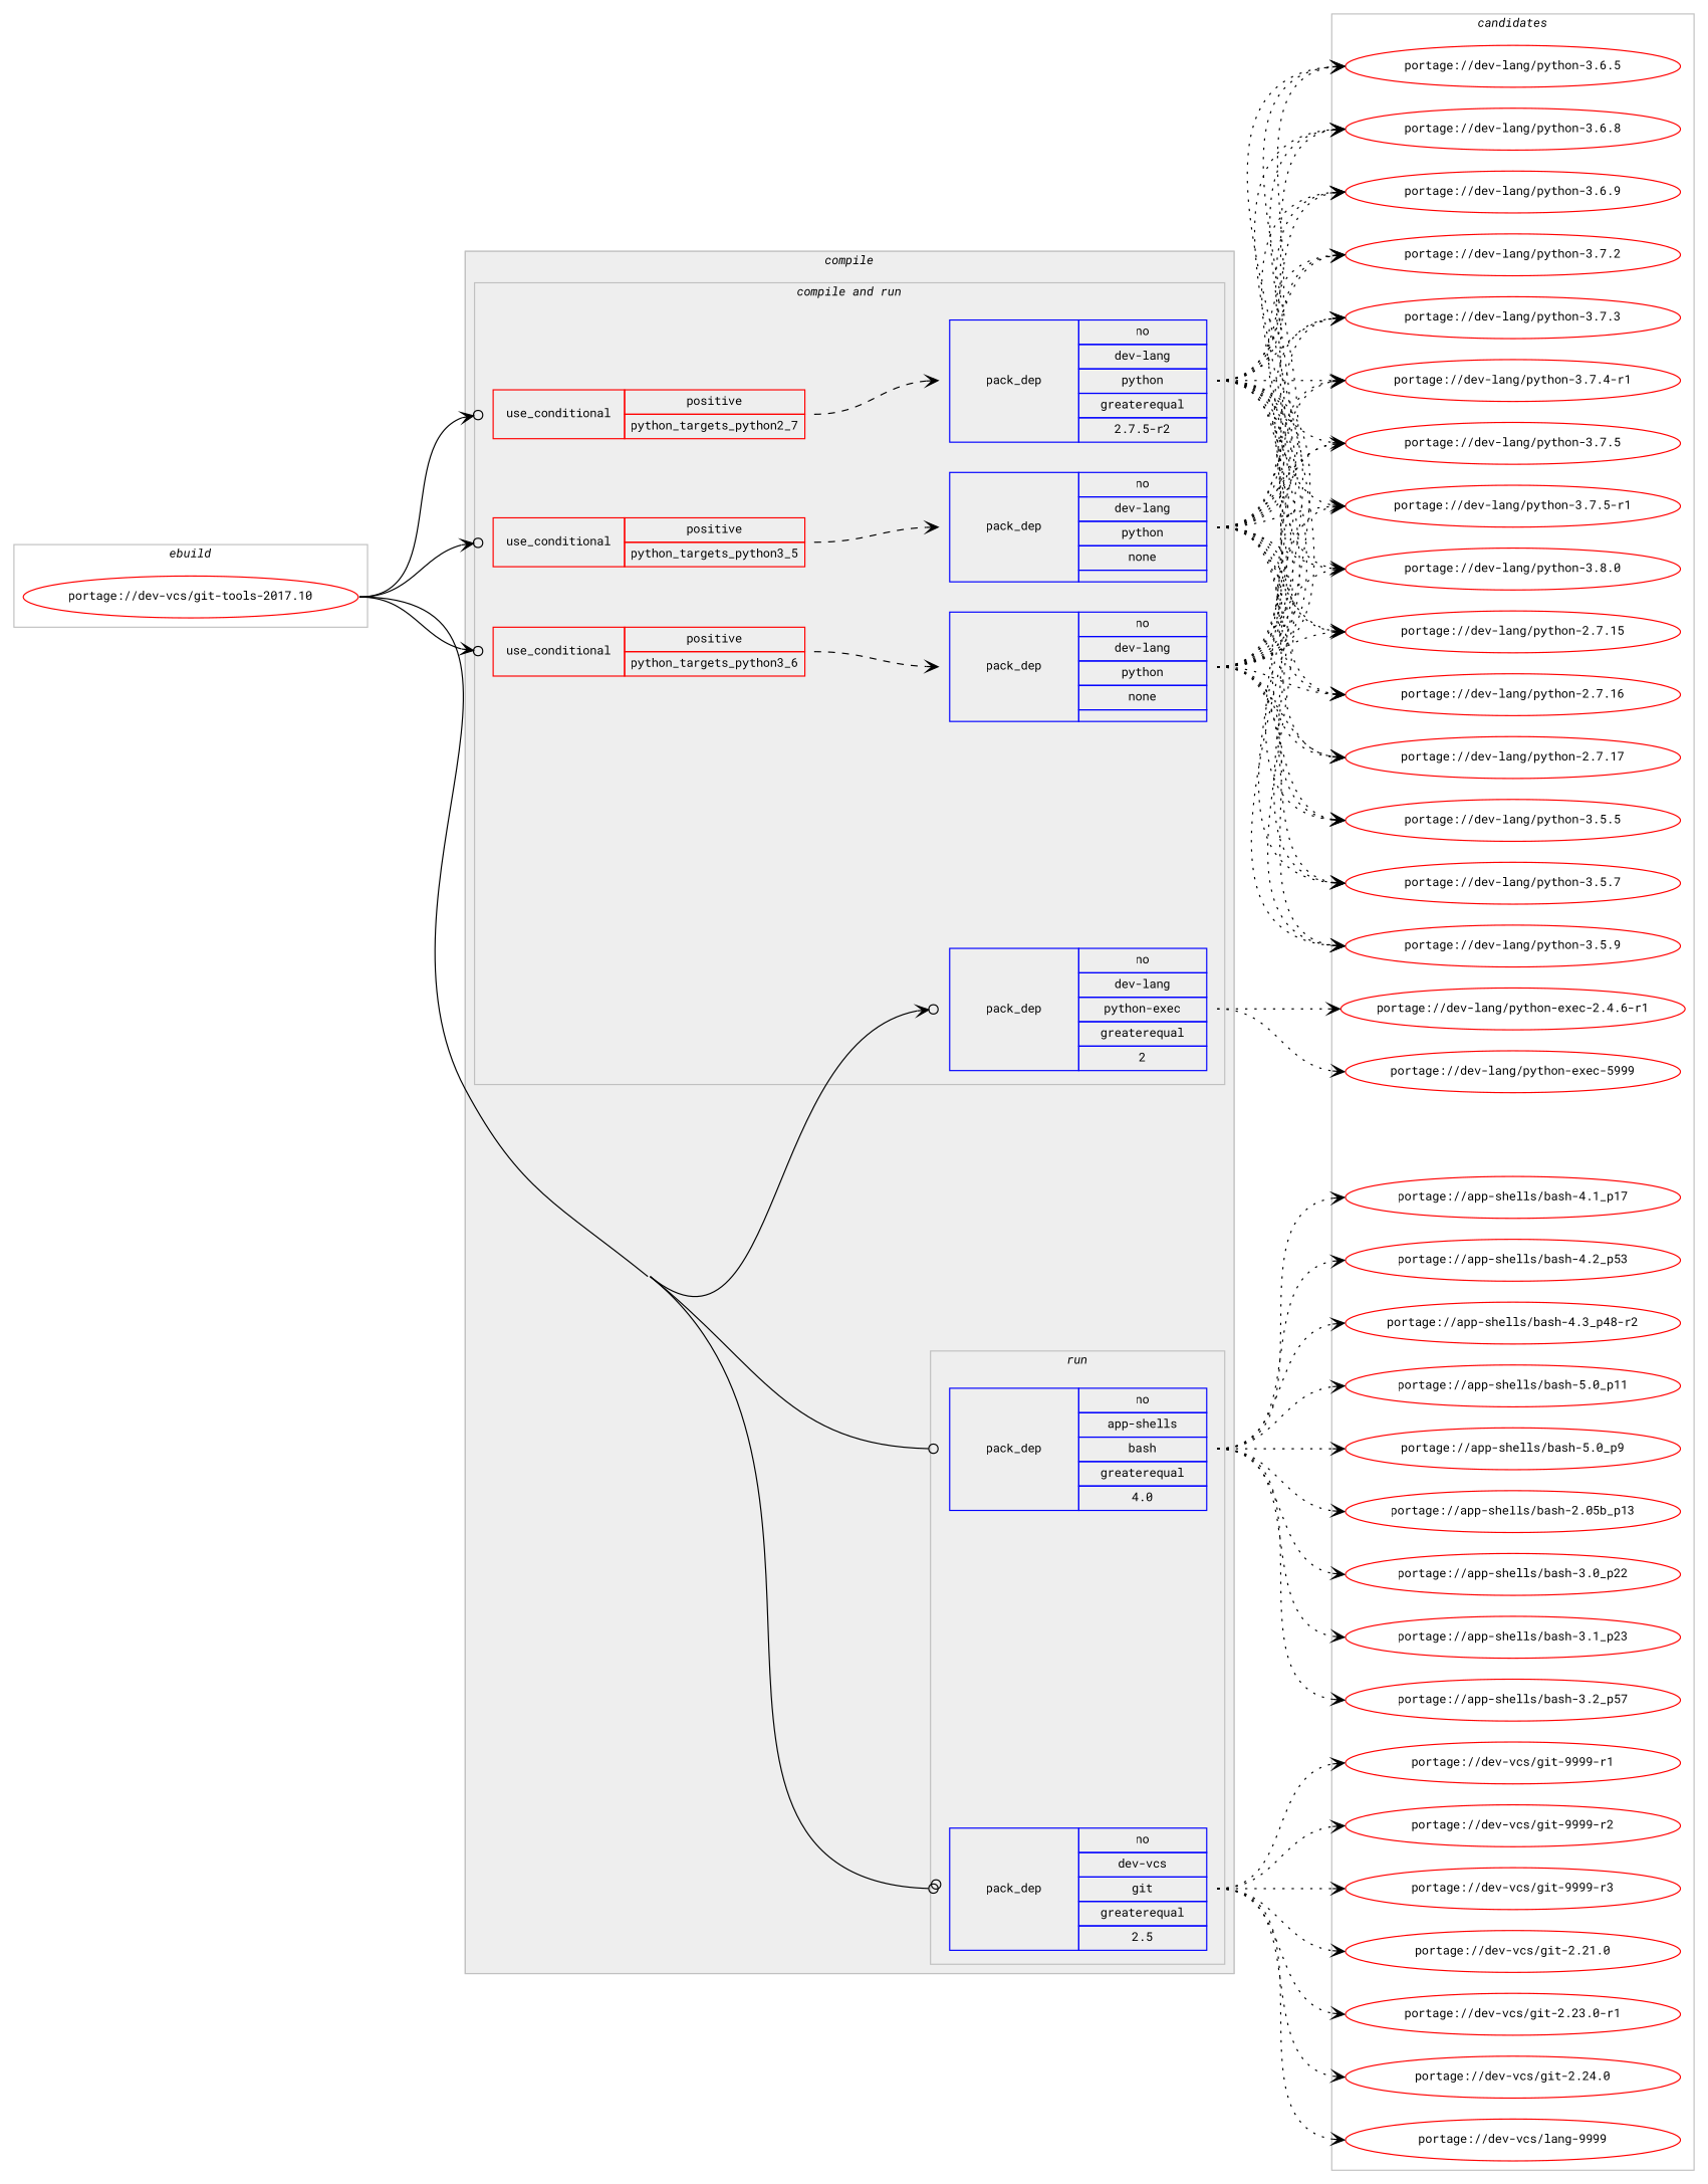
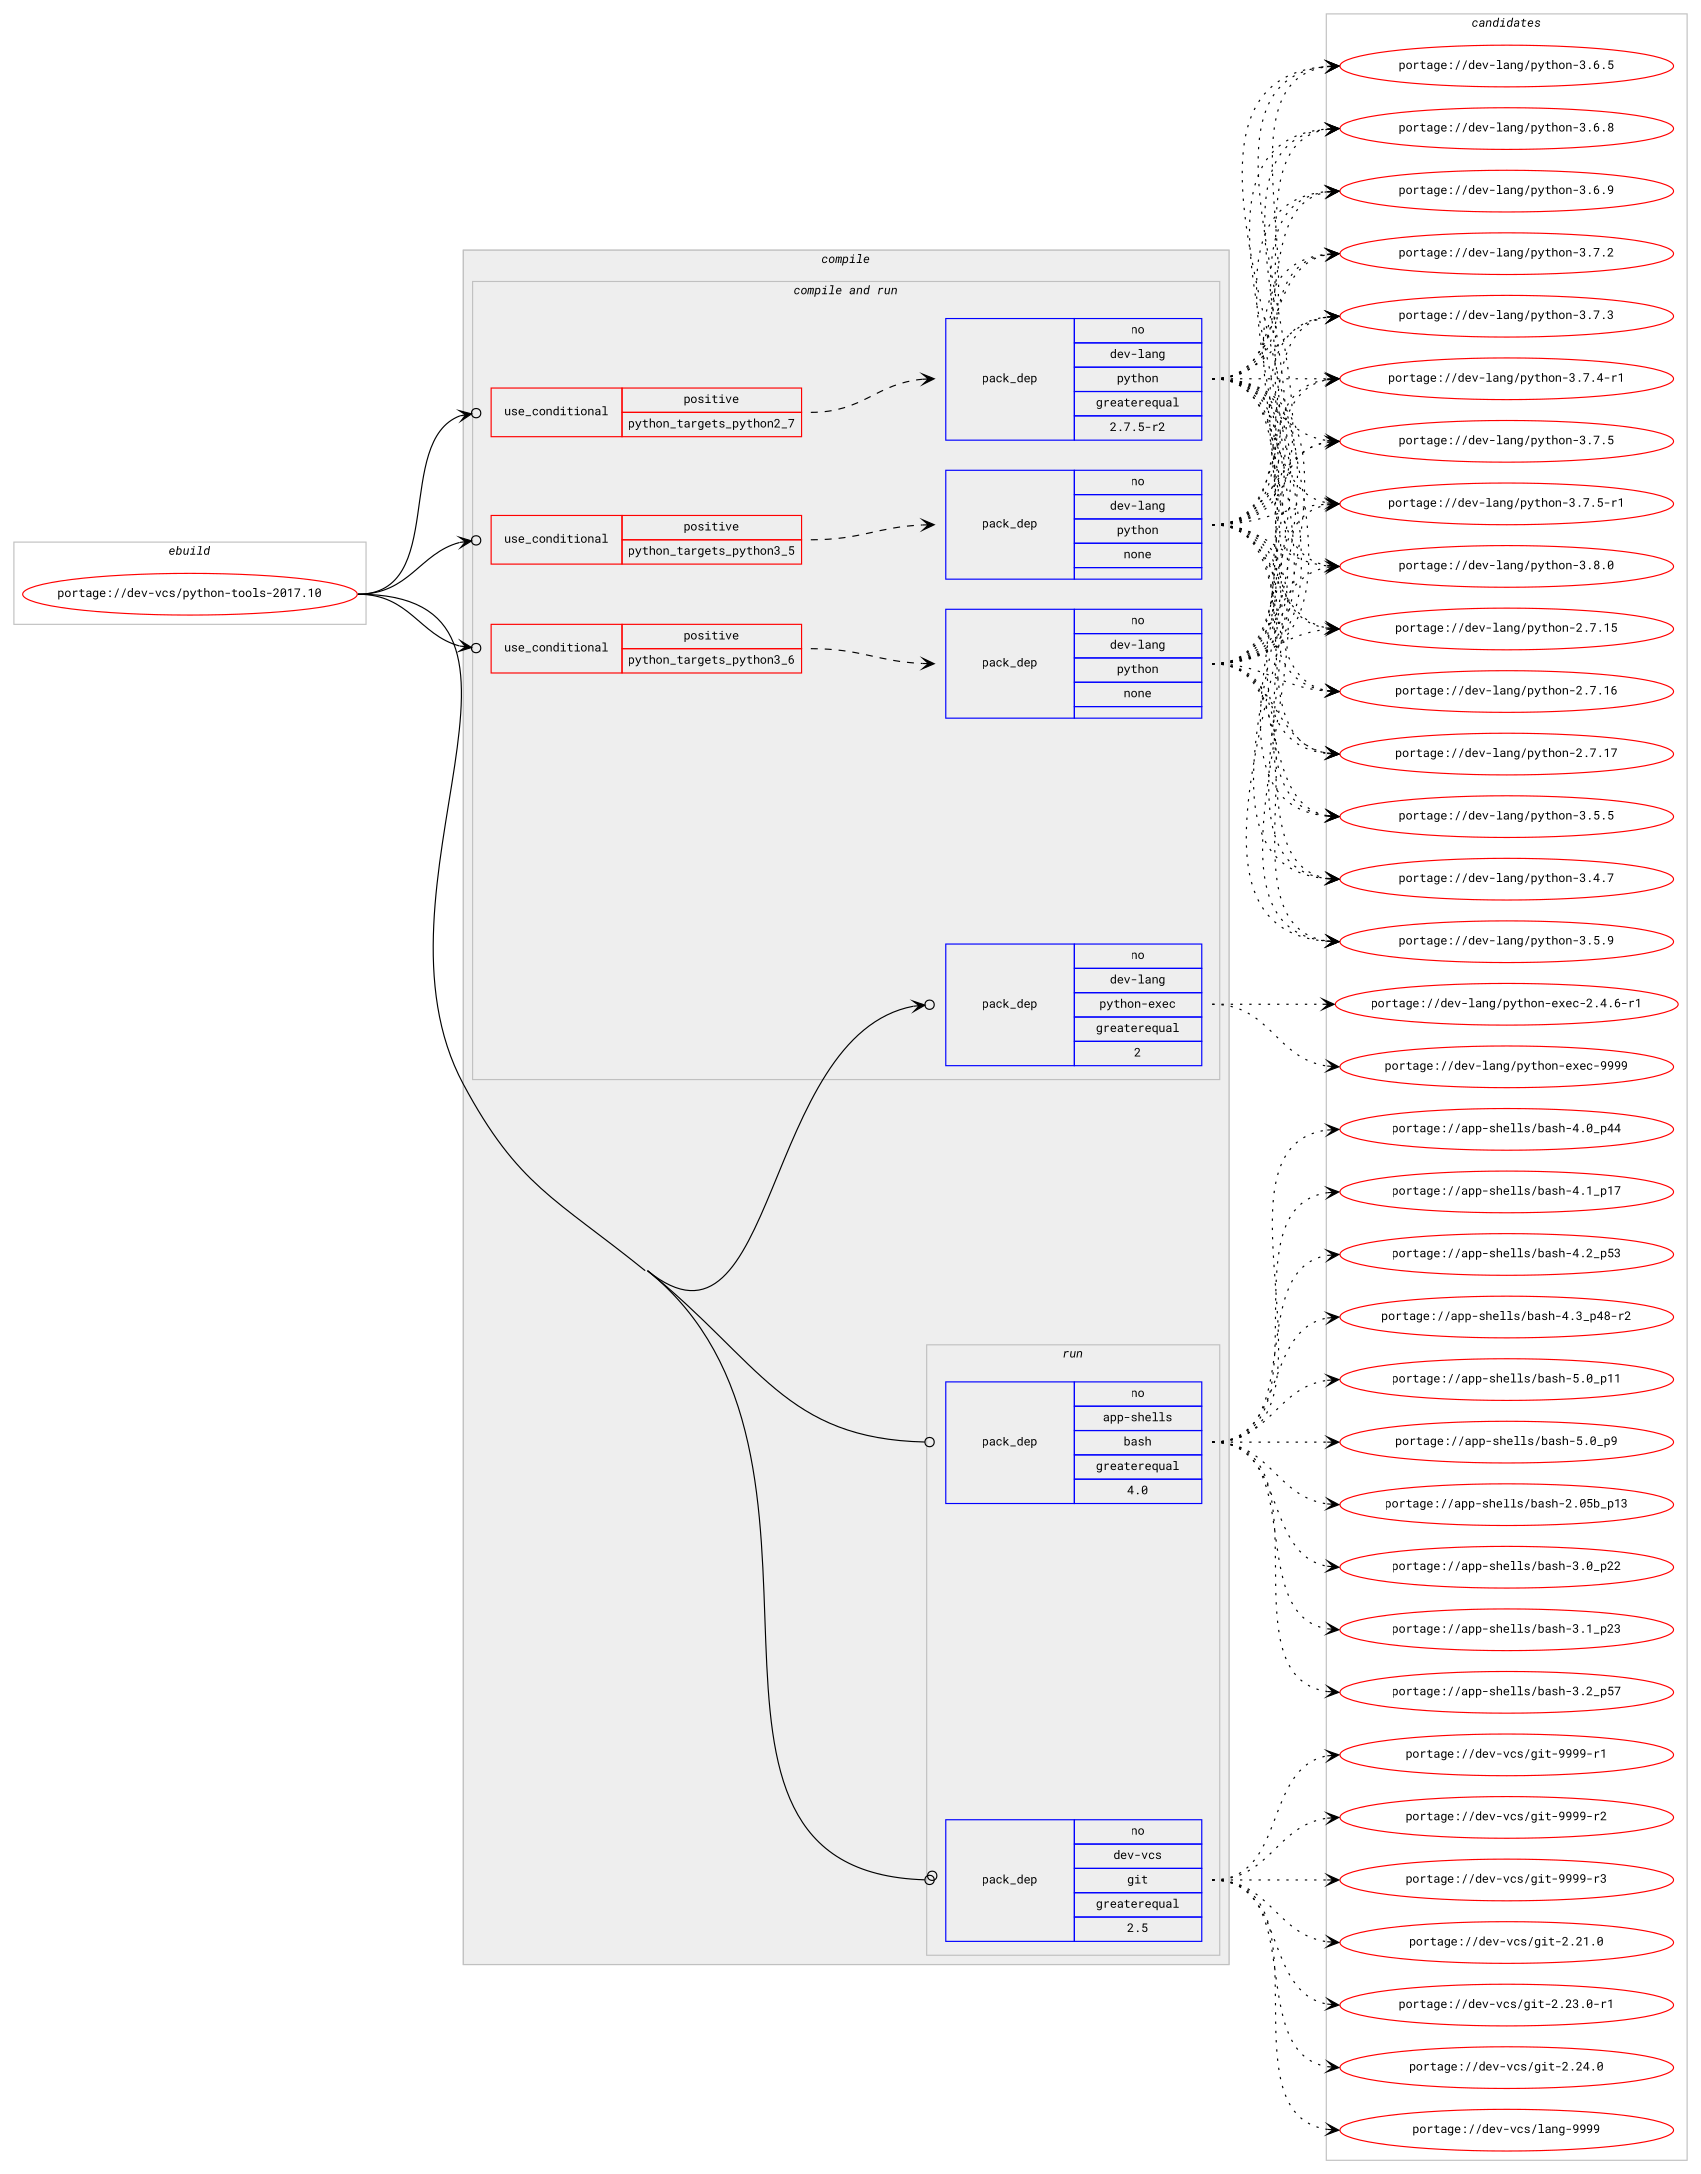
  digraph {
    compound=true
    concentrate=true
    fontname="Roboto Mono"
    fontsize=10
    newrank=true
    rankdir=LR
    ranksep=1.5
    node [color=red fontname="Roboto Mono" fontsize=10]
    edge [arrowhead=vee fontname="Roboto Mono" headport=w style=dotted tailport=e weight=100]
-   n1 [label="portage://dev-vcs/git-tools-2017.10" width=4]
+   n1 [label="portage://dev-vcs/python-tools-2017.10" width=4]
    n2 [color=blue label=<<TABLE BORDER="0" CELLBORDER="1" CELLSPACING="0" CELLPADDING="4" WIDTH="220"><TR><TD ROWSPAN="6" CELLPADDING="30">pack_dep</TD></TR><TR><TD WIDTH="110">no</TD></TR><TR><TD>dev-lang</TD></TR><TR><TD>python</TD></TR><TR><TD>greaterequal</TD></TR><TR><TD>2.7.5-r2</TD></TR></TABLE>> shape=none]
    n3 [label=<<TABLE BORDER="0" CELLBORDER="1" CELLSPACING="0" CELLPADDING="4"><TR><TD ROWSPAN="3" CELLPADDING="10">use_conditional</TD></TR><TR><TD>positive</TD></TR><TR><TD>python_targets_python2_7</TD></TR></TABLE>> shape=none]
    n4 [color=blue label=<<TABLE BORDER="0" CELLBORDER="1" CELLSPACING="0" CELLPADDING="4" WIDTH="220"><TR><TD ROWSPAN="6" CELLPADDING="30">pack_dep</TD></TR><TR><TD WIDTH="110">no</TD></TR><TR><TD>dev-lang</TD></TR><TR><TD>python</TD></TR><TR><TD>none</TD></TR><TR><TD></TD></TR></TABLE>> shape=none]
    n5 [label=<<TABLE BORDER="0" CELLBORDER="1" CELLSPACING="0" CELLPADDING="4"><TR><TD ROWSPAN="3" CELLPADDING="10">use_conditional</TD></TR><TR><TD>positive</TD></TR><TR><TD>python_targets_python3_5</TD></TR></TABLE>> shape=none]
    n6 [color=blue label=<<TABLE BORDER="0" CELLBORDER="1" CELLSPACING="0" CELLPADDING="4" WIDTH="220"><TR><TD ROWSPAN="6" CELLPADDING="30">pack_dep</TD></TR><TR><TD WIDTH="110">no</TD></TR><TR><TD>dev-lang</TD></TR><TR><TD>python</TD></TR><TR><TD>none</TD></TR><TR><TD></TD></TR></TABLE>> shape=none]
    n7 [label=<<TABLE BORDER="0" CELLBORDER="1" CELLSPACING="0" CELLPADDING="4"><TR><TD ROWSPAN="3" CELLPADDING="10">use_conditional</TD></TR><TR><TD>positive</TD></TR><TR><TD>python_targets_python3_6</TD></TR></TABLE>> shape=none]
    n8 [color=blue label=<<TABLE BORDER="0" CELLBORDER="1" CELLSPACING="0" CELLPADDING="4" WIDTH="220"><TR><TD ROWSPAN="6" CELLPADDING="30">pack_dep</TD></TR><TR><TD WIDTH="110">no</TD></TR><TR><TD>dev-lang</TD></TR><TR><TD>python-exec</TD></TR><TR><TD>greaterequal</TD></TR><TR><TD>2</TD></TR></TABLE>> shape=none]
    n9 [color=blue label=<<TABLE BORDER="0" CELLBORDER="1" CELLSPACING="0" CELLPADDING="4" WIDTH="220"><TR><TD ROWSPAN="6" CELLPADDING="30">pack_dep</TD></TR><TR><TD WIDTH="110">no</TD></TR><TR><TD>app-shells</TD></TR><TR><TD>bash</TD></TR><TR><TD>greaterequal</TD></TR><TR><TD>4.0</TD></TR></TABLE>> shape=none]
    n10 [color=blue label=<<TABLE BORDER="0" CELLBORDER="1" CELLSPACING="0" CELLPADDING="4" WIDTH="220"><TR><TD ROWSPAN="6" CELLPADDING="30">pack_dep</TD></TR><TR><TD WIDTH="110">no</TD></TR><TR><TD>dev-vcs</TD></TR><TR><TD>git</TD></TR><TR><TD>greaterequal</TD></TR><TR><TD>2.5</TD></TR></TABLE>> shape=none]
    n11 [label="portage://dev-lang/python-2.7.15" width=4]
    n12 [label="portage://dev-lang/python-2.7.16" width=4]
    n13 [label="portage://dev-lang/python-2.7.17" width=4]
    n14 [label="portage://dev-lang/python-3.5.5" width=4]
-   n15 [label="portage://dev-lang/python-3.5.7" width=4]
+   n15 [label="portage://dev-lang/python-3.4.7" width=4]
    n16 [label="portage://dev-lang/python-3.5.9" width=4]
    n17 [label="portage://dev-lang/python-3.6.5" width=4]
    n18 [label="portage://dev-lang/python-3.6.8" width=4]
    n19 [label="portage://dev-lang/python-3.6.9" width=4]
    n20 [label="portage://dev-lang/python-3.7.2" width=4]
    n21 [label="portage://dev-lang/python-3.7.3" width=4]
    n22 [label="portage://dev-lang/python-3.7.4-r1" width=4]
    n23 [label="portage://dev-lang/python-3.7.5" width=4]
    n24 [label="portage://dev-lang/python-3.7.5-r1" width=4]
    n25 [label="portage://dev-lang/python-3.8.0" width=4]
    n26 [label="portage://dev-lang/python-exec-2.4.6-r1" width=4]
-   n27 [label="portage://dev-lang/python-exec-5999" width=4]
+   n27 [label="portage://dev-lang/python-exec-9999" width=4]
    n28 [label="portage://app-shells/bash-2.05b_p13" width=4]
    n29 [label="portage://app-shells/bash-3.0_p22" width=4]
    n30 [label="portage://app-shells/bash-3.1_p23" width=4]
    n31 [label="portage://app-shells/bash-3.2_p57" width=4]
+   n32 [label="portage://app-shells/bash-4.0_p44" width=4]
    n33 [label="portage://app-shells/bash-4.1_p17" width=4]
    n34 [label="portage://app-shells/bash-4.2_p53" width=4]
    n35 [label="portage://app-shells/bash-4.3_p48-r2" width=4]
    n36 [label="portage://app-shells/bash-5.0_p11" width=4]
    n37 [label="portage://app-shells/bash-5.0_p9" width=4]
    n38 [label="portage://dev-vcs/git-2.21.0" width=4]
    n39 [label="portage://dev-vcs/git-2.23.0-r1" width=4]
    n40 [label="portage://dev-vcs/git-2.24.0" width=4]
    n41 [label="portage://dev-vcs/lang-9999" width=4]
    n42 [label="portage://dev-vcs/git-9999-r1" width=4]
    n43 [label="portage://dev-vcs/git-9999-r2" width=4]
    n44 [label="portage://dev-vcs/git-9999-r3" width=4]
    subgraph cluster_1 {
      color=gray
      label=<<i>ebuild</i>>
      rank=same
      n1
    }
    subgraph cluster_2 {
      color=gray
      label=<<i>dependencies</i>>
      subgraph cluster_3 {
        color=gray
        fillcolor="#eeeeee"
        label=<<i>compile</i>>
        style=filled
      }
      subgraph cluster_4 {
        color=gray
        fillcolor="#eeeeee"
        label=<<i>compile and run</i>>
        style=filled
        subgraph sub_5 {
          color=gray
          fillcolor="#eeeeee"
          label=<<i>compile and run</i>>
          style=filled
          n3
          subgraph sub_6 {
            color=gray
            fillcolor="#eeeeee"
            label=<<i>compile and run</i>>
            style=filled
            n2
          }
        }
        subgraph sub_7 {
          color=gray
          fillcolor="#eeeeee"
          label=<<i>compile and run</i>>
          style=filled
          n5
          subgraph sub_8 {
            color=gray
            fillcolor="#eeeeee"
            label=<<i>compile and run</i>>
            style=filled
            n4
          }
        }
        subgraph sub_9 {
          color=gray
          fillcolor="#eeeeee"
          label=<<i>compile and run</i>>
          style=filled
          n7
          subgraph sub_10 {
            color=gray
            fillcolor="#eeeeee"
            label=<<i>compile and run</i>>
            style=filled
            n6
          }
        }
        subgraph sub_11 {
          color=gray
          fillcolor="#eeeeee"
          label=<<i>compile and run</i>>
          style=filled
          n8
        }
      }
      subgraph cluster_12 {
        color=gray
        fillcolor="#eeeeee"
        label=<<i>run</i>>
        style=filled
        subgraph sub_13 {
          color=gray
          fillcolor="#eeeeee"
          label=<<i>run</i>>
          style=filled
          n9
        }
        subgraph sub_14 {
          color=gray
          fillcolor="#eeeeee"
          label=<<i>run</i>>
          style=filled
          n10
        }
      }
    }
    subgraph cluster_15 {
      color=gray
      label=<<i>candidates</i>>
      rank=same
      subgraph sub_16 {
        color=black
        label=<<i>candidates</i>>
        nodesep=1
        rank=same
        n11
        n12
        n13
        n14
        n15
        n16
        n17
        n18
        n19
        n20
        n21
        n22
        n23
        n24
        n25
      }
      subgraph sub_17 {
        color=black
        label=<<i>candidates</i>>
        nodesep=1
        rank=same
        n11
        n12
        n13
        n14
        n15
        n16
        n17
        n18
        n19
        n20
        n21
        n22
        n23
        n24
        n25
      }
      subgraph sub_18 {
        color=black
        label=<<i>candidates</i>>
        nodesep=1
        rank=same
        n11
        n12
        n13
        n14
        n15
        n16
        n17
        n18
        n19
        n20
        n21
        n22
        n23
        n24
        n25
      }
      subgraph sub_19 {
        color=black
        label=<<i>candidates</i>>
        nodesep=1
        rank=same
        n26
        n27
      }
      subgraph sub_20 {
        color=black
        label=<<i>candidates</i>>
        nodesep=1
        rank=same
        n28
        n29
        n30
        n31
+       n32
        n33
        n34
        n35
        n36
        n37
      }
      subgraph sub_21 {
        color=black
        label=<<i>candidates</i>>
        nodesep=1
        rank=same
        n38
        n39
        n40
        n41
        n42
        n43
        n44
      }
    }
    n1 -> n3 [arrowhead=odotvee style=solid weight=20]
    n1 -> n5 [arrowhead=odotvee style=solid weight=20]
    n1 -> n7 [arrowhead=odotvee style=solid weight=20]
    n1 -> n8 [arrowhead=odotvee style=solid weight=20]
    n1 -> n9 [arrowhead=odot style=solid weight=20]
    n1 -> n10 [arrowhead=odot style=solid weight=20]
    n2 -> n11
    n2 -> n12
    n2 -> n13
    n2 -> n14
    n2 -> n15
    n2 -> n16
    n2 -> n17
    n2 -> n18
    n2 -> n19
    n2 -> n20
    n2 -> n21
    n2 -> n22
    n2 -> n23
    n2 -> n24
    n2 -> n25
    n3 -> n2 [style=dashed weight=20]
    n4 -> n11
    n4 -> n12
    n4 -> n13
    n4 -> n14
    n4 -> n15
    n4 -> n16
    n4 -> n17
    n4 -> n18
    n4 -> n19
    n4 -> n20
    n4 -> n21
    n4 -> n22
    n4 -> n23
    n4 -> n24
    n4 -> n25
    n5 -> n4 [style=dashed weight=20]
    n6 -> n11
    n6 -> n12
    n6 -> n13
    n6 -> n14
    n6 -> n15
    n6 -> n16
    n6 -> n17
    n6 -> n18
    n6 -> n19
    n6 -> n20
    n6 -> n21
    n6 -> n22
    n6 -> n23
    n6 -> n24
    n6 -> n25
    n7 -> n6 [style=dashed weight=20]
    n8 -> n26
    n8 -> n27
    n9 -> n28
    n9 -> n29
    n9 -> n30
    n9 -> n31
+   n9 -> n32
    n9 -> n33
    n9 -> n34
    n9 -> n35
    n9 -> n36
    n9 -> n37
    n10 -> n38
    n10 -> n39
    n10 -> n40
    n10 -> n41
    n10 -> n42
    n10 -> n43
    n10 -> n44
  }
